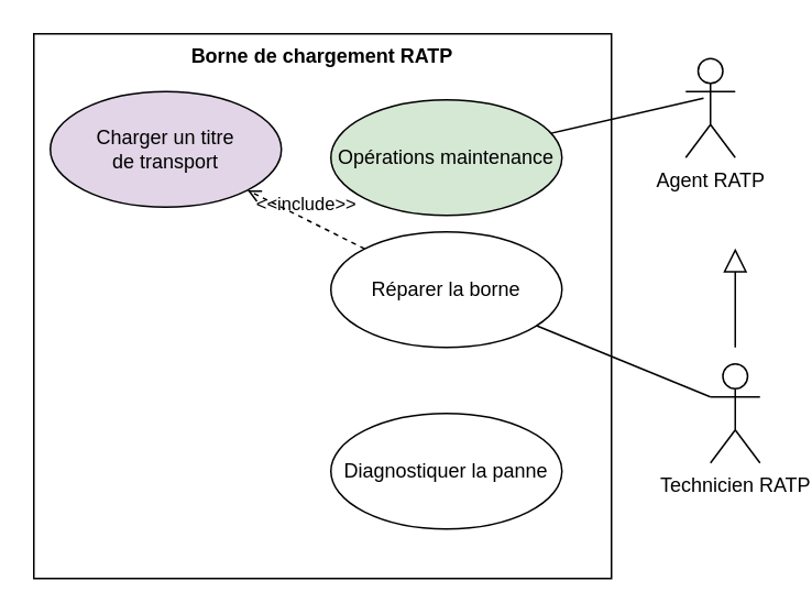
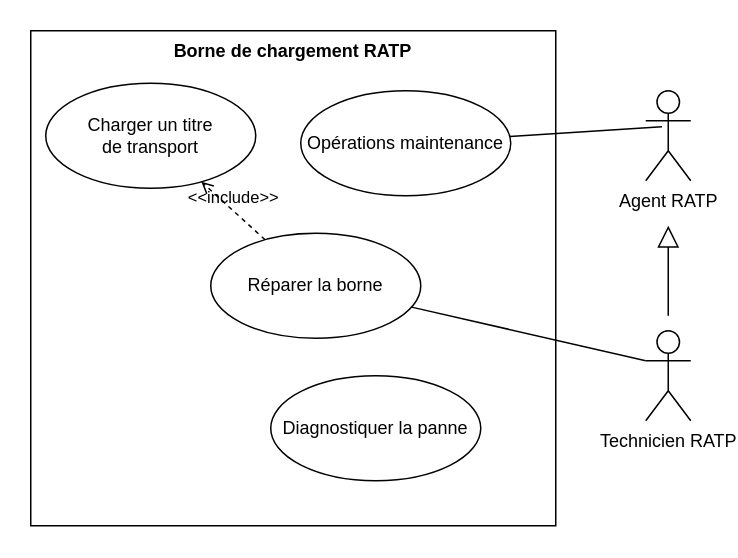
  <mxCell id="0" />
  <mxCell id="1" parent="0" />
  <mxCell id="2" value="Borne de chargement RATP" style="shape=rect;html=1;verticalAlign=top;fontStyle=1;whiteSpace=wrap;align=center;" vertex="1" parent="1"><mxGeometry x="20" y="20" width="350" height="330" as="geometry" /></mxCell>
  <mxCell id="3" value="Technicien RATP" style="shape=umlActor;html=1;verticalLabelPosition=bottom;verticalAlign=top;align=center;" vertex="1" parent="1"><mxGeometry x="430" y="220" width="30" height="60" as="geometry" /></mxCell>
- <mxCell id="4" value="Agent RATP" style="shape=umlActor;html=1;verticalLabelPosition=bottom;verticalAlign=top;align=center;" vertex="1" parent="1"><mxGeometry x="415" y="35" width="30" height="60" as="geometry" /></mxCell>
+ <mxCell id="4" value="Agent RATP" style="shape=umlActor;html=1;verticalLabelPosition=bottom;verticalAlign=top;align=center;" vertex="1" parent="1"><mxGeometry x="430" y="60" width="30" height="60" as="geometry" /></mxCell>
  <mxCell id="5" value="" style="edgeStyle=none;html=1;endArrow=block;endFill=0;endSize=12;verticalAlign=bottom;rounded=0;" edge="1" parent="1"><mxGeometry width="160" relative="1" as="geometry"><mxPoint x="445" y="210" as="sourcePoint" /><mxPoint x="445" y="150" as="targetPoint" /></mxGeometry></mxCell>
- <mxCell id="6" value="Charger un titre&lt;br&gt;de transport" style="ellipse;whiteSpace=wrap;html=1;fillColor=#e1d5e7;" vertex="1" parent="1"><mxGeometry x="30" y="55" width="140" height="70" as="geometry" /></mxCell>
- <mxCell id="7" value="Réparer la borne" style="ellipse;whiteSpace=wrap;html=1;" vertex="1" parent="1"><mxGeometry x="200" y="140" width="140" height="70" as="geometry" /></mxCell>
- <mxCell id="8" value="Diagnostiquer la panne" style="ellipse;whiteSpace=wrap;html=1;" vertex="1" parent="1"><mxGeometry x="200" y="250" width="140" height="70" as="geometry" /></mxCell>
+ <mxCell id="6" value="Charger un titre&lt;br&gt;de transport" style="ellipse;whiteSpace=wrap;html=1;" vertex="1" parent="1"><mxGeometry x="30" y="55" width="140" height="70" as="geometry" /></mxCell>
+ <mxCell id="7" value="Réparer la borne" style="ellipse;whiteSpace=wrap;html=1;" vertex="1" parent="1"><mxGeometry x="140" y="155" width="140" height="70" as="geometry" /></mxCell>
+ <mxCell id="8" value="Diagnostiquer la panne" style="ellipse;whiteSpace=wrap;html=1;" vertex="1" parent="1"><mxGeometry x="180" y="250" width="140" height="70" as="geometry" /></mxCell>
  <mxCell id="9" value="&amp;lt;&amp;lt;include&amp;gt;&amp;gt;" style="edgeStyle=none;html=1;endArrow=open;verticalAlign=bottom;dashed=1;labelBackgroundColor=none;rounded=0;" edge="1" parent="1" source="7" target="6"><mxGeometry width="160" relative="1" as="geometry"><mxPoint x="200" y="150" as="sourcePoint" /><mxPoint x="360" y="150" as="targetPoint" /></mxGeometry></mxCell>
  <mxCell id="10" value="" style="edgeStyle=none;html=1;endArrow=none;verticalAlign=bottom;rounded=0;entryX=0;entryY=0.333;entryDx=0;entryDy=0;entryPerimeter=0;" edge="1" parent="1" source="7" target="3"><mxGeometry width="160" relative="1" as="geometry"><mxPoint x="200" y="150" as="sourcePoint" /><mxPoint x="360" y="150" as="targetPoint" /></mxGeometry></mxCell>
- <mxCell id="11" value="Opérations maintenance" style="ellipse;whiteSpace=wrap;html=1;fillColor=#d5e8d4;" vertex="1" parent="1"><mxGeometry x="200" y="60" width="140" height="70" as="geometry" /></mxCell>
+ <mxCell id="11" value="Opérations maintenance" style="ellipse;whiteSpace=wrap;html=1;" vertex="1" parent="1"><mxGeometry x="200" y="60" width="140" height="70" as="geometry" /></mxCell>
  <mxCell id="12" value="" style="edgeStyle=none;html=1;endArrow=none;verticalAlign=bottom;rounded=0;entryX=0.361;entryY=0.4;entryDx=0;entryDy=0;entryPerimeter=0;" edge="1" parent="1" source="11" target="4"><mxGeometry width="160" relative="1" as="geometry"><mxPoint x="200" y="150" as="sourcePoint" /><mxPoint x="360" y="150" as="targetPoint" /></mxGeometry></mxCell>
